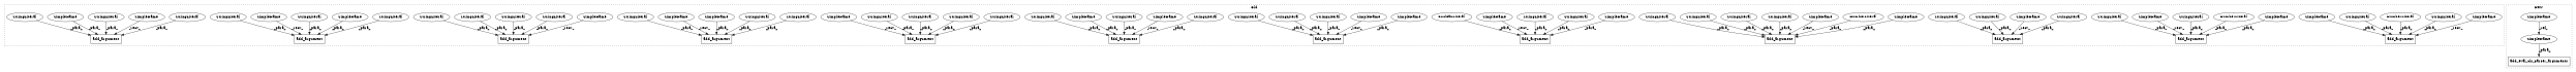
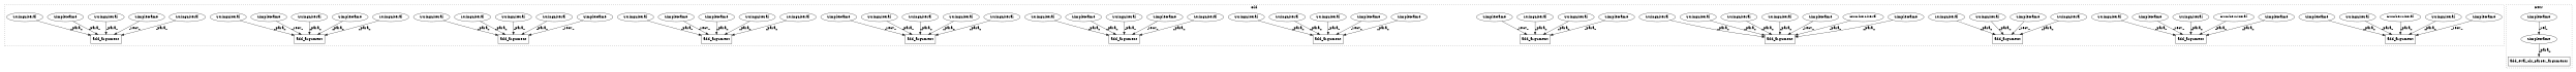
  digraph {
    node [a=45 l=6 shape=ellipse]
    n1 [a=32 l="13,1" label=add_argument s="1540,1618" shape=box]
    n2 [a=34 l=2 label=NumberLiteral s=1572]
    n3 [a=32 l="13,1" label=add_argument s="1364,1420" shape=box]
    n4 [l=24 label=StringLiteral s=1396]
    n5 [a=32 l="13,1" label=add_argument s="1434,1526" shape=box]
    n6 [a=34 l=1 label=NumberLiteral s=1394]
    n7 [a=32 l="13,1" label=add_argument s="1149,1257" shape=box]
    n8 [a=34 l=1 label=NumberLiteral s=1487]
    n9 [a=32 l="13,1" label=add_argument s="1064,1135" shape=box]
    n10 [a=32 l="13,1" label=add_argument s="756,846" shape=box]
-   n11 [a=9 l=4 label=BooleanLiteral s=786]
    n12 [a=32 l="13,1" label=add_argument s="1723,1803" shape=box]
    n13 [a=32 l="13,1" label=add_argument s="963,1050" shape=box]
    n14 [l=10 label=StringLiteral s=976]
    n15 [a=32 l="13,1" label=add_argument s="1271,1350" shape=box]
    n16 [l=12 label=StringLiteral s=1302]
    n17 [a=32 l="13,1" label=add_argument s="1632,1709" shape=box]
    n18 [l=53 label=StringLiteral s=997]
    n19 [a=32 l="13,1" label=add_argument s="1817,1912" shape=box]
    n20 [l=55 label=StringLiteral s=791]
    n21 [a=32 l="13,1" label=add_argument s="1926,2004" shape=box]
    n22 [l=20 label=StringLiteral s=1854]
    n23 [l=43 label=StringLiteral s=1575]
    n24 [l=37 label=StringLiteral s=1875]
    n25 [l=44 label=StringLiteral s=1213]
    n26 [l=12 label=StringLiteral s=1377]
    n27 [l=33 label=StringLiteral s=1493]
    n28 [l=14 label=StringLiteral s=1553]
    n29 [l=17 label=StringLiteral s=1284]
    n30 [l=35 label=StringLiteral s=1315]
    n31 [l=12 label=StringLiteral s=1645]
    n32 [l=21 label=StringLiteral s=1736]
    n33 [l=9 label=StringLiteral s=769]
    n34 [l=2 label=StringLiteral s=1665]
    n35 [l=20 label=StringLiteral s=1939]
    n36 [l=34 label=StringLiteral s=1970]
    n37 [l=2 label=StringLiteral s=1967]
    n38 [l=20 label=StringLiteral s=1452]
    n39 [l=41 label=StringLiteral s=1668]
    n40 [l=12 label=StringLiteral s=1105]
    n41 [l=17 label=StringLiteral s=1182]
    n42 [l=14 label=StringLiteral s=1077]
    n43 [l=13 label=StringLiteral s=1473]
    n44 [l=16 label=StringLiteral s=1830]
    n45 [l=12 label=StringLiteral s=1200]
    n46 [l=4 label=StringLiteral s=1447]
    n47 [l=26 label=StringLiteral s=1777]
    n48 [l=12 label=StringLiteral s=1092]
    n49 [l=19 label=StringLiteral s=1162]
    n50 [l=17 label=StringLiteral s=1118]
    n51 [l=2 label=StringLiteral s=994]
    n52 [l=11 label=StringLiteral s=1765]
    n53 [a=42 l=3 label=SimpleName s=1390]
    n54 [a=42 l=3 label=SimpleName s=1568]
    n55 [a=42 l=3 label=SimpleName s=1489]
    n56 [a=42 label=SimpleName s=1625]
    n57 [a=42 label=SimpleName s=1716]
    n58 [a=42 label=SimpleName s=1533]
    n59 [a=42 label=SimpleName s=1142]
    n60 [a=42 label=SimpleName s=1810]
    n61 [a=42 label=SimpleName s=1427]
    n62 [a=42 label=SimpleName s=1357]
    n63 [a=42 label=SimpleName s=956]
    n64 [a=42 label=SimpleName s=1264]
    n65 [a=42 label=SimpleName s=749]
    n66 [a=42 label=SimpleName s=1919]
    n67 [a=42 label=SimpleName s=1057]
    n68 [a=42 label=SimpleName s=987]
    n69 [a=42 label=SimpleName s=779]
    n70 [a=42 label=SimpleName s=1758]
    n71 [a=42 label=SimpleName s=1658]
    n72 [a=42 label=SimpleName s=1847]
    n73 [a=42 label=SimpleName s=1960]
    n74 [a=32 l="30,1" label=add_eval_cls_parser_arguments s="2099,2135" shape=box]
    n75 [a=42 label=SimpleName s=1915]
    n76 [a=42 label=SimpleName s=2129]
    subgraph cluster_1 {
      label=Old
      style=dotted
      n1
      n2
      n3
      n4
      n5
      n6
      n7
      n8
      n9
      n10
-     n11
      n12
      n13
      n14
      n15
      n16
      n17
      n18
      n19
      n20
      n21
      n22
      n23
      n24
      n25
      n26
      n27
      n28
      n29
      n30
      n31
      n32
      n33
      n34
      n35
      n36
      n37
      n38
      n39
      n40
      n41
      n42
      n43
      n44
      n45
      n46
      n47
      n48
      n49
      n50
      n51
      n52
      n53
      n54
      n55
      n56
      n57
      n58
      n59
      n60
      n61
      n62
      n63
      n64
      n65
      n66
      n67
      n68
      n69
      n70
      n71
      n72
      n73
    }
    subgraph cluster_2 {
      label=New
      style=dotted
      n74
      n75
      n76
    }
    n2 -> n1 [label=_para_]
    n4 -> n3 [label=_para_]
    n6 -> n3 [label=_para_]
    n8 -> n5 [label=_para_]
-   n11 -> n10 [label=_para_]
    n14 -> n13 [label=_para_]
    n16 -> n15 [label=_para_]
    n18 -> n13 [label=_para_]
    n20 -> n10 [label=_para_]
    n22 -> n19 [label=_para_]
    n23 -> n1 [label=_para_]
    n24 -> n19 [label=_para_]
    n25 -> n7 [label=_para_]
    n26 -> n3 [label=_para_]
    n27 -> n5 [label=_para_]
    n28 -> n1 [label=_para_]
    n29 -> n15 [label=_para_]
    n30 -> n15 [label=_para_]
    n31 -> n17 [label=_para_]
    n32 -> n12 [label=_para_]
    n33 -> n10 [label=_para_]
    n34 -> n17 [label=_para_]
    n35 -> n21 [label=_para_]
    n36 -> n21 [label=_para_]
    n37 -> n21 [label=_para_]
    n38 -> n5 [label=_para_]
    n39 -> n17 [label=_para_]
    n40 -> n9 [label=_para_]
    n41 -> n7 [label=_para_]
    n42 -> n9 [label=_para_]
    n43 -> n5 [label=_para_]
    n44 -> n19 [label=_para_]
    n45 -> n7 [label=_para_]
    n46 -> n5 [label=_para_]
    n47 -> n12 [label=_para_]
    n48 -> n9 [label=_para_]
    n49 -> n7 [label=_para_]
    n50 -> n9 [label=_para_]
    n51 -> n13 [label=_para_]
    n52 -> n12 [label=_para_]
    n53 -> n3 [label=_para_]
    n54 -> n1 [label=_para_]
    n55 -> n5 [label=_para_]
    n56 -> n17 [label=_recv_]
    n57 -> n12 [label=_recv_]
    n58 -> n1 [label=_recv_]
    n59 -> n7 [label=_recv_]
    n60 -> n19 [label=_recv_]
    n61 -> n5 [label=_recv_]
    n62 -> n3 [label=_recv_]
    n63 -> n13 [label=_recv_]
    n64 -> n15 [label=_recv_]
    n65 -> n10 [label=_recv_]
    n66 -> n21 [label=_recv_]
    n67 -> n9 [label=_recv_]
    n68 -> n13 [label=_para_]
    n69 -> n10 [label=_para_]
    n70 -> n12 [label=_para_]
    n71 -> n17 [label=_para_]
    n72 -> n19 [label=_para_]
    n73 -> n21 [label=_para_]
    n75 -> n76 [label=_ref_]
    n76 -> n74 [label=_para_]
  }
